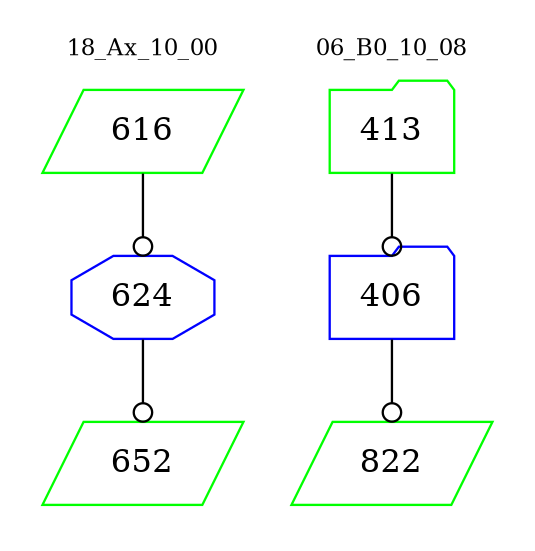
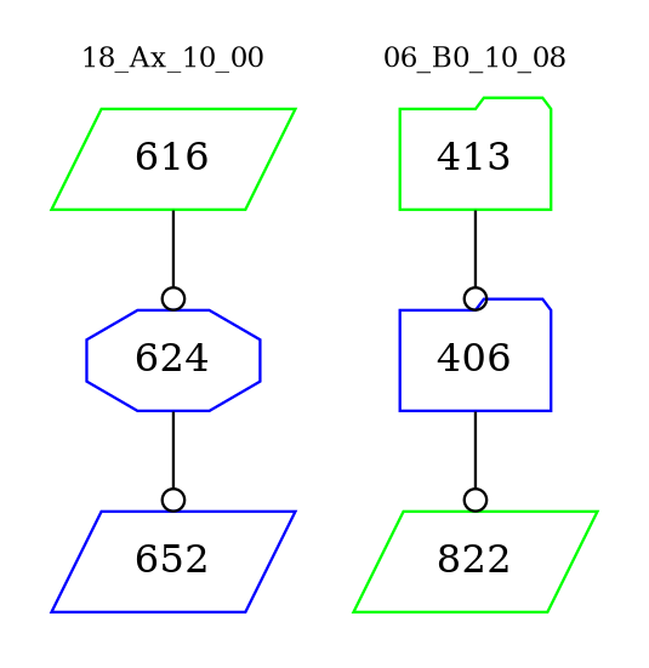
  digraph {
    node [color=green shape=parallelogram]
    edge [arrowhead=odot color=black]
    n1 [label=616]
    n2 [color=blue label=624 shape=octagon]
-   n3 [label=652]
+   n3 [color=blue label=652]
    n4 [label=413 shape=folder]
    n5 [color=blue label=406 shape=folder]
    n6 [label=822]
    subgraph cluster_1 {
      color=white
      fontsize=10
      label="18_Ax_10_00"
      n1
      n2
      n3
    }
    subgraph cluster_2 {
      color=white
      fontsize=10
      label="06_B0_10_08"
      n4
      n5
      n6
    }
    n1 -> n2
    n2 -> n3
    n4 -> n5
    n5 -> n6
  }
